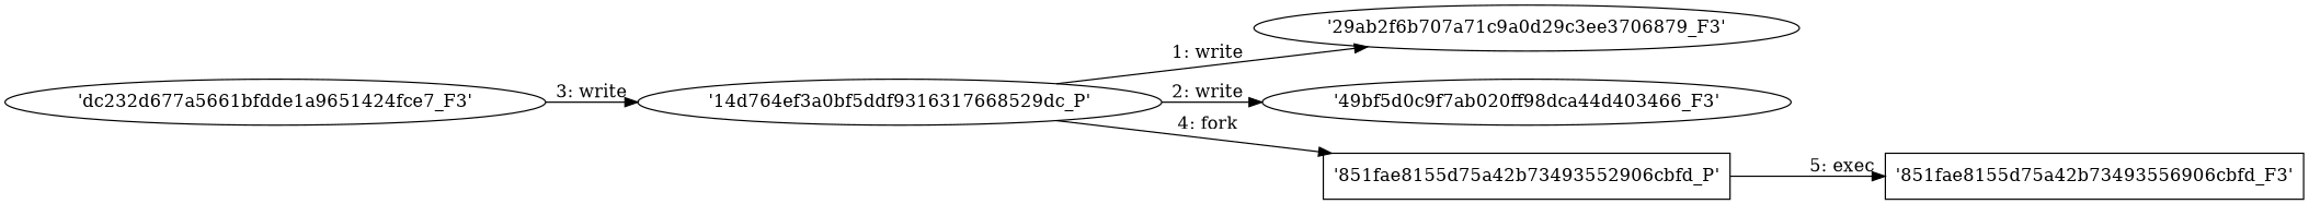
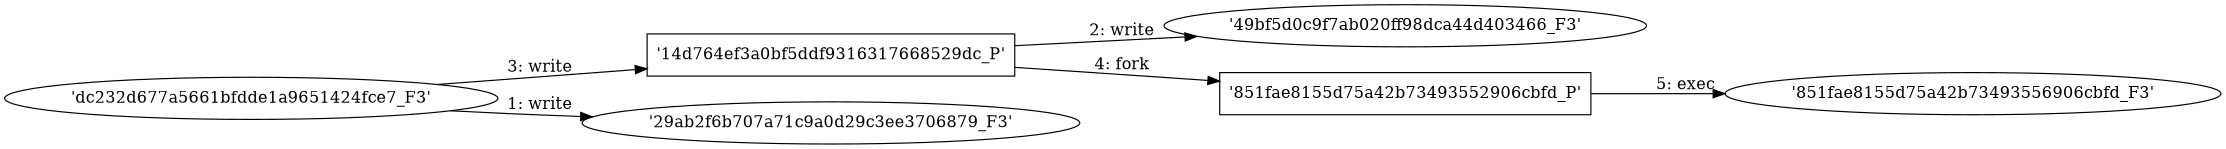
  digraph {
    engine=neato
    fixedsize=false
    fontsize=10
    nodesep=0.3
    rankdir=LR
    ranksep=0
    splines=true
    node [node_type=file shape=ellipse]
-   "'14d764ef3a0bf5ddf9316317668529dc_P'" [node_type=Process]
+   "'14d764ef3a0bf5ddf9316317668529dc_P'" [node_type=Process shape=box]
    "'29ab2f6b707a71c9a0d29c3ee3706879_F3'"
    "'49bf5d0c9f7ab020ff98dca44d403466_F3'"
    n4 [label="'851fae8155d75a42b73493552906cbfd_P'" node_type=Process shape=box]
    "'dc232d677a5661bfdde1a9651424fce7_F3'"
-   "'851fae8155d75a42b73493556906cbfd_F3'" [node_type=File shape=box]
-   "'14d764ef3a0bf5ddf9316317668529dc_P'" -> "'29ab2f6b707a71c9a0d29c3ee3706879_F3'" [label="1: write"]
+   "'851fae8155d75a42b73493556906cbfd_F3'" [node_type=File]
+   "'dc232d677a5661bfdde1a9651424fce7_F3'" -> "'29ab2f6b707a71c9a0d29c3ee3706879_F3'" [label="1: write"]
    "'14d764ef3a0bf5ddf9316317668529dc_P'" -> "'49bf5d0c9f7ab020ff98dca44d403466_F3'" [label="2: write"]
    "'14d764ef3a0bf5ddf9316317668529dc_P'" -> n4 [label="4: fork"]
    n4 -> "'851fae8155d75a42b73493556906cbfd_F3'" [label="5: exec"]
    "'dc232d677a5661bfdde1a9651424fce7_F3'" -> "'14d764ef3a0bf5ddf9316317668529dc_P'" [label="3: write"]
  }
